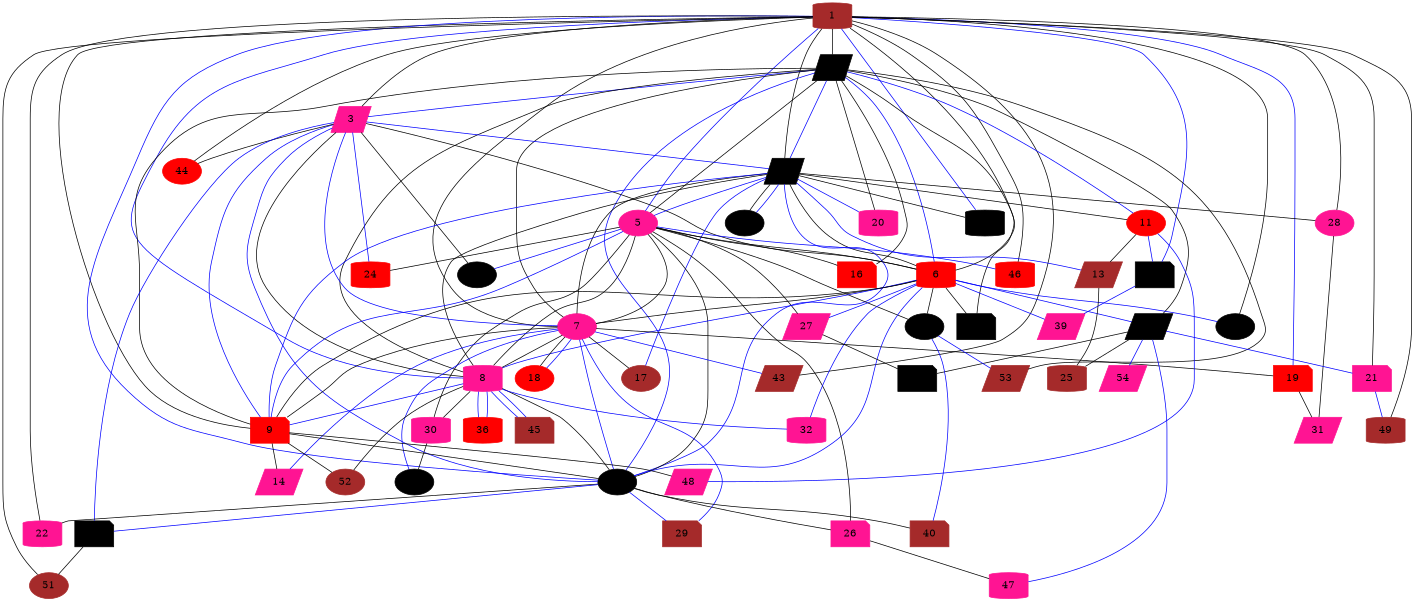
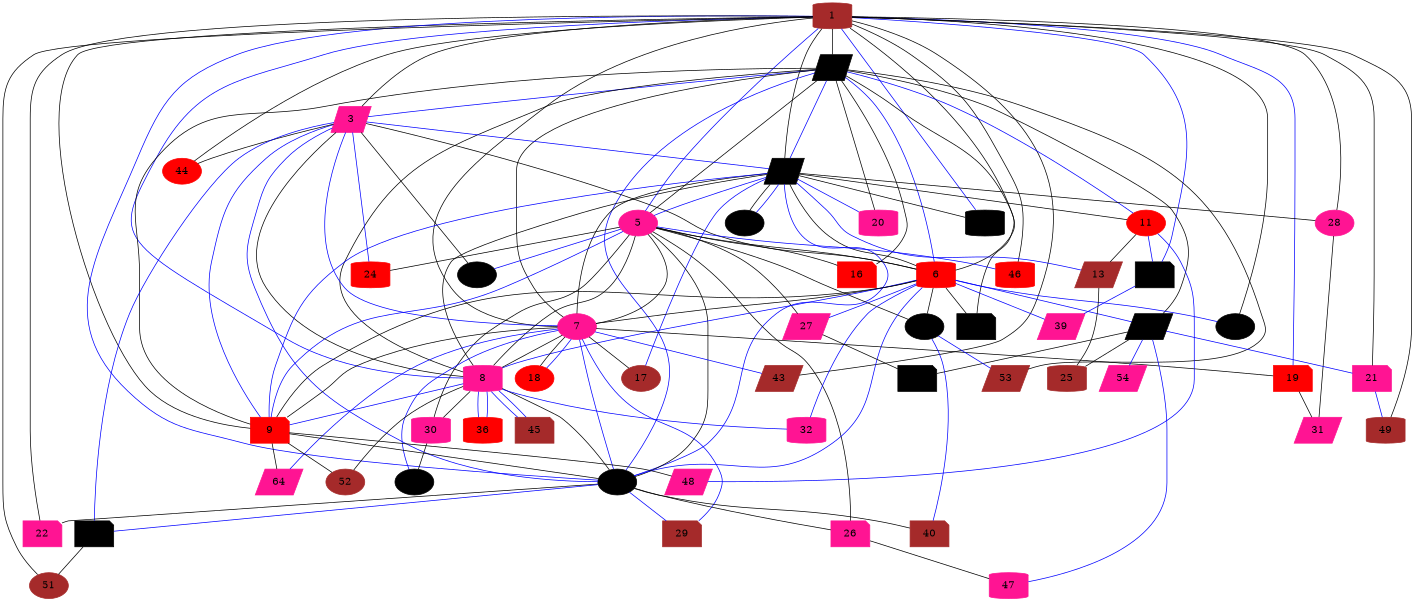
  graph {
    node [color=deeppink shape=ellipse style=filled]
    edge [color=black]
    1 [color=brown shape=cylinder]
    2 [color=black shape=parallelogram]
    3 [shape=parallelogram]
    4 [color=black shape=parallelogram]
    5
    6 [color=red shape=cylinder]
    7
    8 [shape=cylinder]
    9 [color=red shape=note]
    10 [color=black]
    12 [color=black shape=note]
    19 [color=red shape=note]
    21 [shape=note]
-   22 [shape=cylinder]
+   22 [shape=note]
    28
    41 [color=black shape=cylinder]
    43 [color=brown shape=parallelogram]
    44 [color=red]
    46 [color=red shape=cylinder]
    49 [color=brown shape=cylinder]
    50 [color=black]
    51 [color=brown]
    11 [color=red]
    15 [color=black shape=parallelogram]
    16 [color=red shape=note]
    20 [shape=cylinder]
    37 [color=black shape=note]
    53 [color=brown shape=parallelogram]
    23 [color=black shape=note]
    24 [color=red shape=cylinder]
    34 [color=black]
    13 [color=brown shape=parallelogram]
    17 [color=brown]
    42 [color=black]
    26 [shape=note]
    27 [shape=parallelogram]
    30 [shape=cylinder]
    35 [color=black]
    32 [shape=cylinder]
    39 [shape=parallelogram]
-   14 [shape=parallelogram]
+   14 [shape=parallelogram label=64]
    18 [color=red]
    29 [color=brown shape=note]
    38 [color=black]
    36 [color=red shape=cylinder]
    45 [color=brown shape=note]
    52 [color=brown]
    48 [shape=parallelogram]
    40 [color=brown shape=note]
    31 [shape=parallelogram]
    54 [shape=parallelogram]
    25 [color=brown shape=cylinder]
    33 [color=black shape=note]
    47 [shape=cylinder]
    1 -- 2
    1 -- 3
    1 -- 4
    1 -- 5 [color=blue]
    1 -- 6
    1 -- 7
    1 -- 8 [color=blue]
    1 -- 9
    1 -- 10 [color=blue]
    1 -- 12 [color=blue]
    1 -- 19 [color=blue]
    1 -- 21
    1 -- 22
    1 -- 28
    1 -- 41 [color=blue]
    1 -- 43
    1 -- 44
    1 -- 46
    1 -- 49
    1 -- 50
    1 -- 51
    2 -- 3 [color=blue]
    2 -- 4 [color=blue]
    2 -- 5
    2 -- 6 [color=blue]
    2 -- 7
    2 -- 8
    2 -- 9
    2 -- 10 [color=blue]
    2 -- 11 [color=blue]
    2 -- 15
    2 -- 16
    2 -- 20
    2 -- 37
    2 -- 53
    3 -- 4 [color=blue]
    3 -- 6
    3 -- 7 [color=blue]
    3 -- 8
    3 -- 9 [color=blue]
    3 -- 10 [color=blue]
    3 -- 44
    3 -- 23 [color=blue]
    3 -- 24 [color=blue]
    3 -- 34
    4 -- 5 [color=blue]
    4 -- 6
    4 -- 7
    4 -- 8
    4 -- 9 [color=blue]
    4 -- 10 [color=blue]
    4 -- 28
    4 -- 41
    4 -- 11
    4 -- 20 [color=blue]
    4 -- 13 [color=blue]
    4 -- 17 [color=blue]
    4 -- 42
    4 -- 42 [color=blue]
    5 -- 6
    5 -- 7
    5 -- 8
    5 -- 9 [color=blue]
    5 -- 10
    5 -- 46 [color=blue]
    5 -- 16
    5 -- 24
    5 -- 34 [color=blue]
    5 -- 26
    5 -- 27
    5 -- 30
    5 -- 35
    6 -- 7
    6 -- 8 [color=blue]
    6 -- 9
    6 -- 10 [color=blue]
    6 -- 50 [color=blue]
    6 -- 15 [color=blue]
    6 -- 37
    6 -- 27 [color=blue]
    6 -- 35
    6 -- 32 [color=blue]
    6 -- 39 [color=blue]
    7 -- 8
    7 -- 9
    7 -- 10 [color=blue]
    7 -- 19
    7 -- 43 [color=blue]
    7 -- 17
    7 -- 14 [color=blue]
    7 -- 18
    7 -- 18 [color=blue]
    7 -- 29 [color=blue]
    7 -- 38 [color=blue]
    8 -- 9 [color=blue]
    8 -- 10
    8 -- 30
    8 -- 32 [color=blue]
    8 -- 36 [color=blue]
    8 -- 36 [color=blue]
    8 -- 45 [color=blue]
    8 -- 45 [color=blue]
    8 -- 52
    9 -- 10
    9 -- 14
    9 -- 52
    9 -- 48
    10 -- 22
    10 -- 23 [color=blue]
    10 -- 26
    10 -- 29 [color=blue]
    10 -- 40
    12 -- 39 [color=blue]
    19 -- 31
    21 -- 49 [color=blue]
    28 -- 31
    11 -- 12 [color=blue]
    11 -- 13
    11 -- 48 [color=blue]
    15 -- 21 [color=blue]
    15 -- 54 [color=blue]
    15 -- 25
    15 -- 33
    15 -- 47 [color=blue]
    23 -- 51
    13 -- 25
    26 -- 47
    27 -- 33
    30 -- 38
    35 -- 53 [color=blue]
    35 -- 40 [color=blue]
  }
